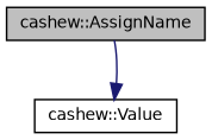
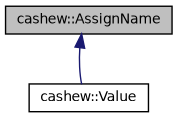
  digraph {
    node [color=black fontname=Helvetica fontsize=10 shape=record style=filled]
    n1 [fillcolor=grey75 fontcolor=black height=0.2 label="cashew::AssignName" width=0.4]
    n2 [fillcolor=white height=0.2 label="cashew::Value" width=0.4]
-   n2 -> n1 [color=midnightblue dir=back fontname=Helvetica fontsize=10 labelfontname=Helvetica labelfontsize=10 style=solid]
+   n1 -> n2 [color=midnightblue dir=back fontname=Helvetica fontsize=10 labelfontname=Helvetica labelfontsize=10 style=solid]
  }
